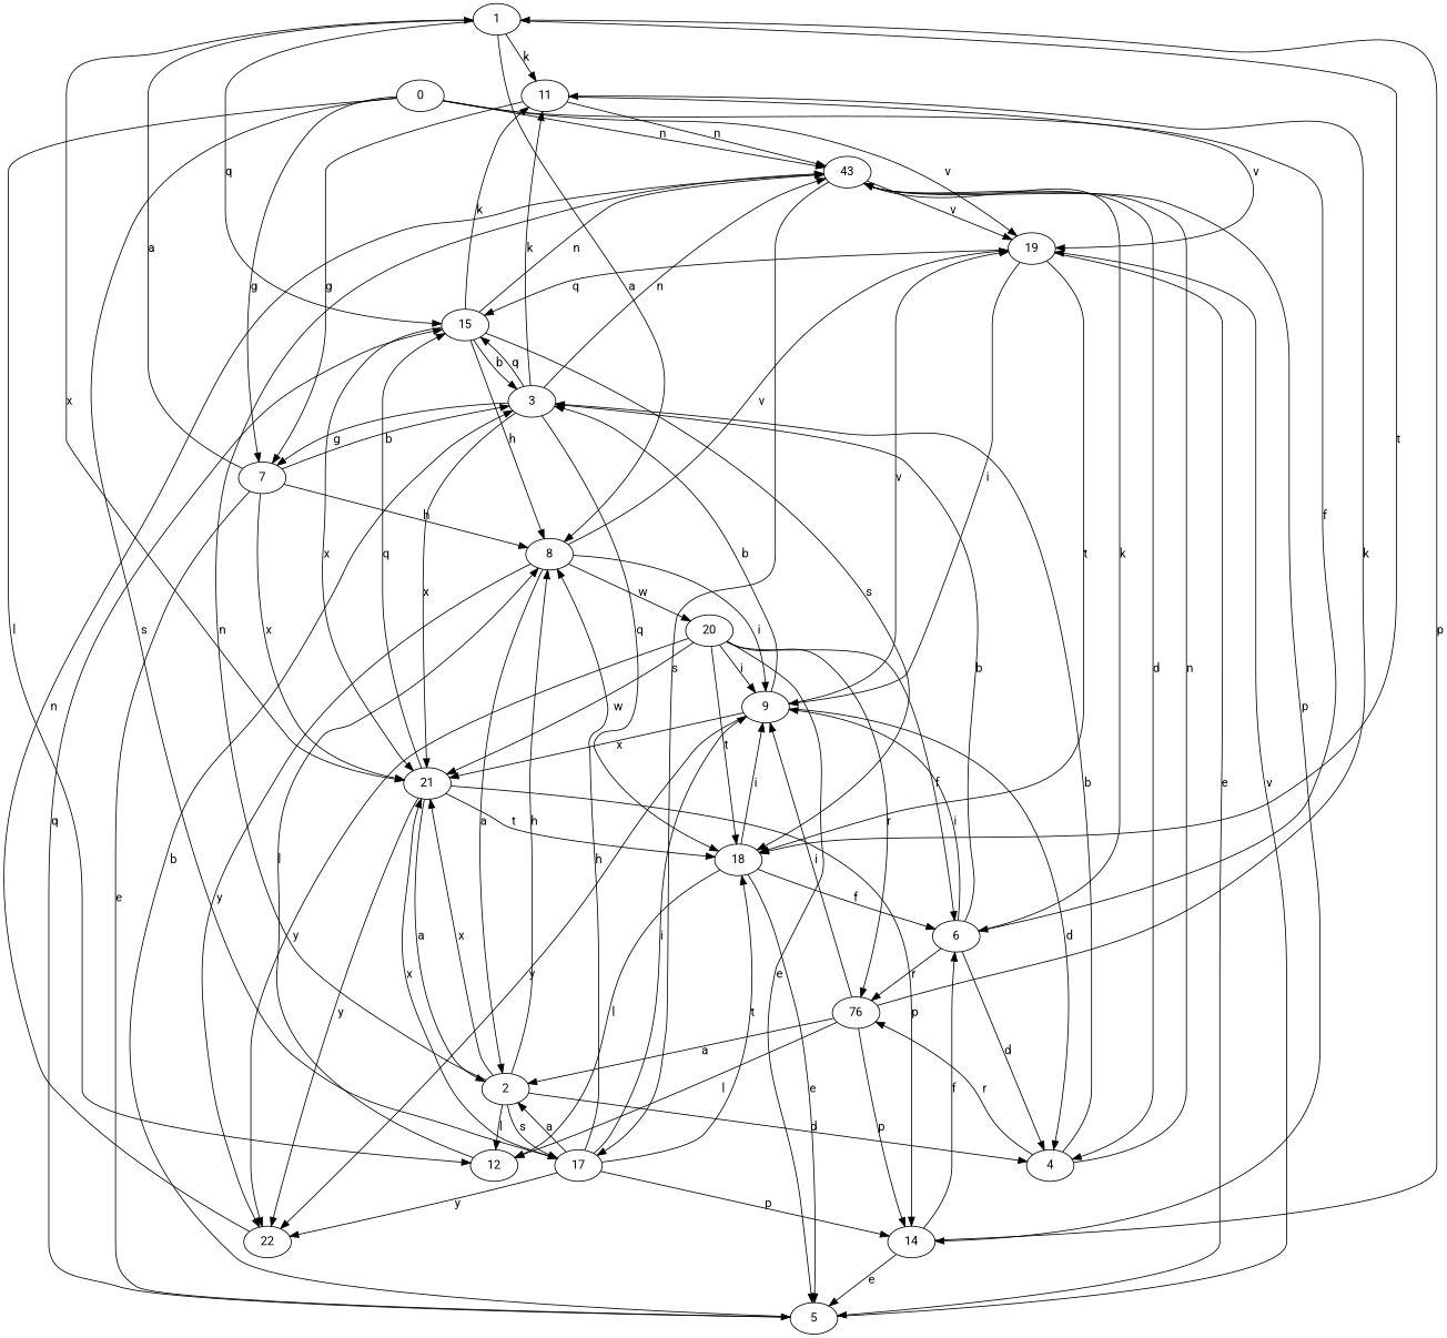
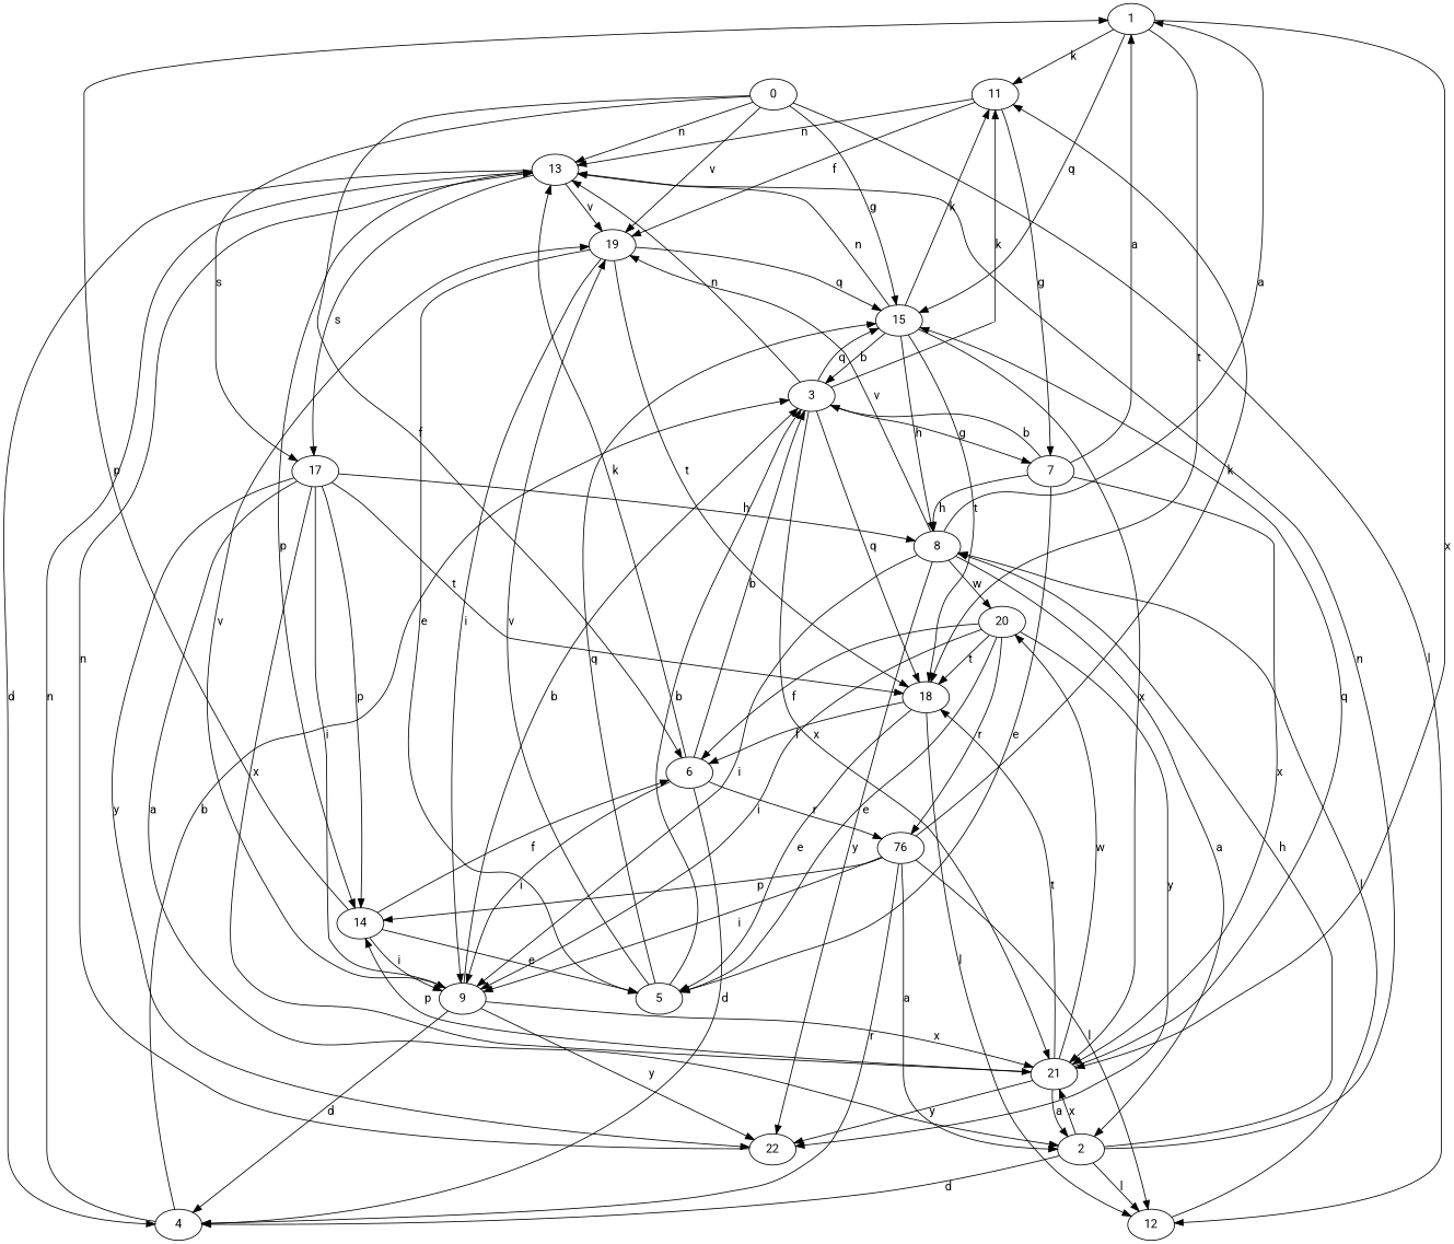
  strict digraph {
    fontname=Roboto
    node [fontname=Roboto]
    edge [fontname=Roboto]
    1
    11
    15
    18
    21
-   13 [label=43]
+   13
    7
    19
    14
    5
    6
    9
    8
    3
    12
    2
    20
    22
    4
    17
    n21 [label=76]
    0
    1 -> 11 [label=k]
    1 -> 15 [label=q]
    1 -> 18 [label=t]
    1 -> 21 [label=x]
    11 -> 13 [label=n]
    11 -> 7 [label=g]
-   11 -> 19 [label=v]
+   11 -> 19 [label=f]
    15 -> 11 [label=k]
-   15 -> 18 [label=s]
+   15 -> 18 [label=t]
    15 -> 21 [label=x]
    15 -> 13 [label=n]
    15 -> 8 [label=h]
    15 -> 3 [label=b]
    18 -> 5 [label=e]
    18 -> 6 [label=f]
    18 -> 12 [label=l]
    21 -> 15 [label=q]
    21 -> 18 [label=t]
    21 -> 14 [label=p]
    21 -> 2 [label=a]
-   20 -> 21 [label=w]
+   21 -> 20 [label=w]
    21 -> 22 [label=y]
    13 -> 19 [label=v]
    13 -> 14 [label=p]
    13 -> 4 [label=d]
    13 -> 17 [label=s]
    7 -> 1 [label=a]
    7 -> 21 [label=x]
    7 -> 5 [label=e]
    7 -> 8 [label=h]
    7 -> 3 [label=b]
    19 -> 15 [label=q]
    19 -> 18 [label=t]
    19 -> 5 [label=e]
    19 -> 9 [label=i]
    14 -> 1 [label=p]
    14 -> 5 [label=e]
    14 -> 6 [label=f]
-   18 -> 9 [label=i]
+   14 -> 9 [label=i]
    5 -> 15 [label=q]
    5 -> 19 [label=v]
    5 -> 3 [label=b]
    6 -> 13 [label=k]
    6 -> 9 [label=i]
    6 -> 3 [label=b]
    6 -> 4 [label=d]
    6 -> n21 [label=r]
    9 -> 21 [label=x]
    9 -> 19 [label=v]
    9 -> 3 [label=b]
    9 -> 22 [label=y]
    9 -> 4 [label=d]
-   1 -> 8 [label=a]
+   8 -> 1 [label=a]
    8 -> 19 [label=v]
    8 -> 9 [label=i]
    8 -> 2 [label=a]
    8 -> 20 [label=w]
    8 -> 22 [label=y]
    3 -> 11 [label=k]
    3 -> 15 [label=q]
    3 -> 18 [label=q]
    3 -> 21 [label=x]
    3 -> 13 [label=n]
    3 -> 7 [label=g]
    12 -> 8 [label=l]
    2 -> 21 [label=x]
    2 -> 13 [label=n]
    2 -> 8 [label=h]
    2 -> 12 [label=l]
    2 -> 4 [label=d]
-   2 -> 17 [label=s]
    20 -> 18 [label=t]
    20 -> 5 [label=e]
    20 -> 6 [label=f]
    20 -> 9 [label=i]
    20 -> 22 [label=y]
    20 -> n21 [label=r]
    22 -> 13 [label=n]
    4 -> 13 [label=n]
    4 -> 3 [label=b]
-   4 -> n21 [label=r]
+   n21 -> 4 [label=r]
    17 -> 18 [label=t]
    17 -> 21 [label=x]
    17 -> 14 [label=p]
    17 -> 9 [label=i]
    17 -> 8 [label=h]
    17 -> 2 [label=a]
    17 -> 22 [label=y]
    n21 -> 11 [label=k]
    n21 -> 14 [label=p]
    n21 -> 9 [label=i]
    n21 -> 12 [label=l]
    n21 -> 2 [label=a]
    0 -> 13 [label=n]
-   0 -> 7 [label=g]
+   0 -> 15 [label=g]
    0 -> 19 [label=v]
    0 -> 6 [label=f]
    0 -> 12 [label=l]
    0 -> 17 [label=s]
  }
